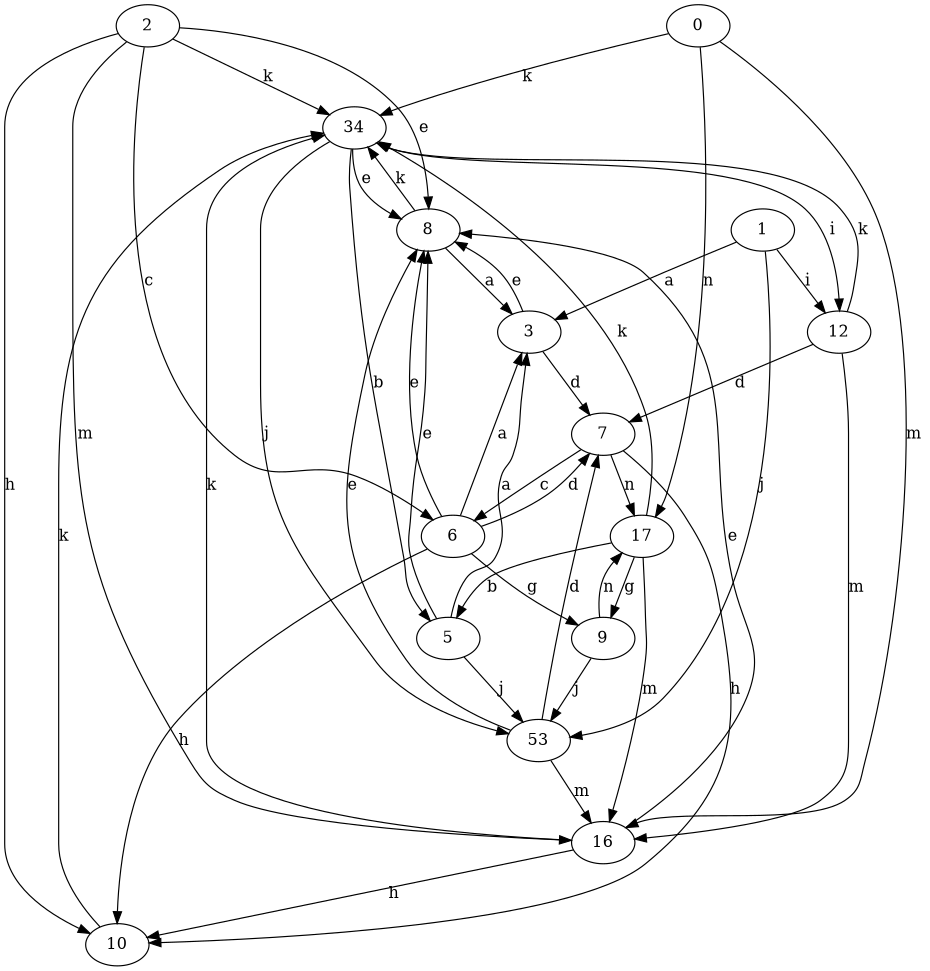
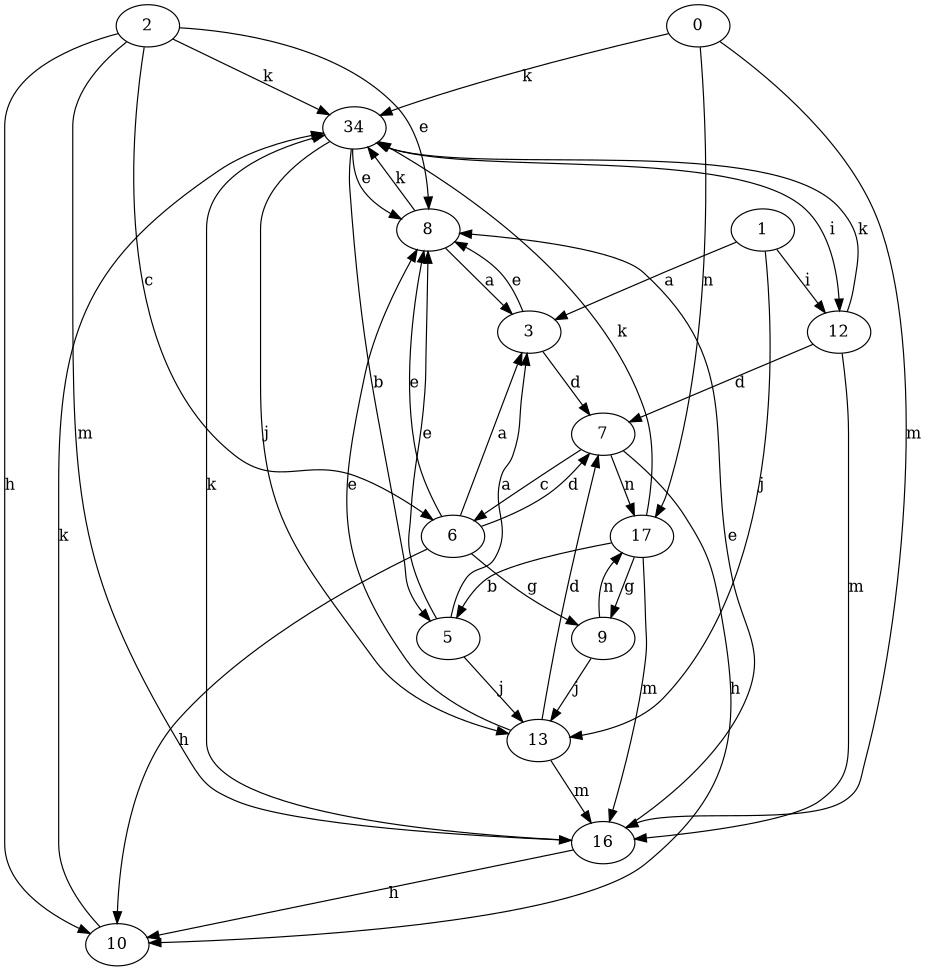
  strict digraph {
    n1 [label=34]
    0
    16
    17
    8
    12
-   13 [label=53]
+   13
    5
    10
    9
    3
    7
    6
    1
    2
    n1 -> 8 [label=e]
    n1 -> 12 [label=i]
    n1 -> 13 [label=j]
    n1 -> 5 [label=b]
    0 -> n1 [label=k]
    0 -> 16 [label=m]
    0 -> 17 [label=n]
    16 -> n1 [label=k]
    16 -> 8 [label=e]
    16 -> 10 [label=h]
    17 -> n1 [label=k]
    17 -> 16 [label=m]
    17 -> 5 [label=b]
    17 -> 9 [label=g]
    8 -> n1 [label=k]
    8 -> 3 [label=a]
    12 -> n1 [label=k]
    12 -> 16 [label=m]
    12 -> 7 [label=d]
    13 -> 16 [label=m]
    13 -> 8 [label=e]
    13 -> 7 [label=d]
    5 -> 8 [label=e]
    5 -> 13 [label=j]
    5 -> 3 [label=a]
    10 -> n1 [label=k]
    9 -> 17 [label=n]
    9 -> 13 [label=j]
    3 -> 8 [label=e]
    3 -> 7 [label=d]
    7 -> 17 [label=n]
    7 -> 10 [label=h]
    7 -> 6 [label=c]
    6 -> 8 [label=e]
    6 -> 10 [label=h]
    6 -> 9 [label=g]
    6 -> 3 [label=a]
    6 -> 7 [label=d]
    1 -> 12 [label=i]
    1 -> 13 [label=j]
    1 -> 3 [label=a]
    2 -> n1 [label=k]
    2 -> 16 [label=m]
    2 -> 8 [label=e]
    2 -> 10 [label=h]
    2 -> 6 [label=c]
  }
